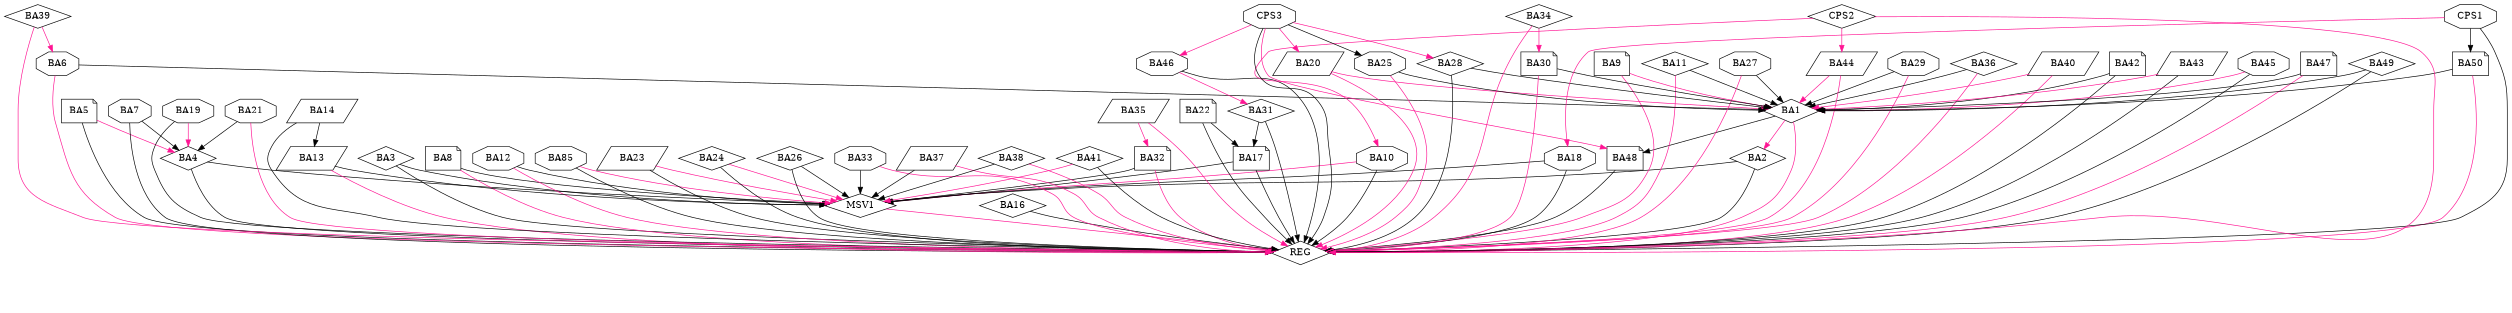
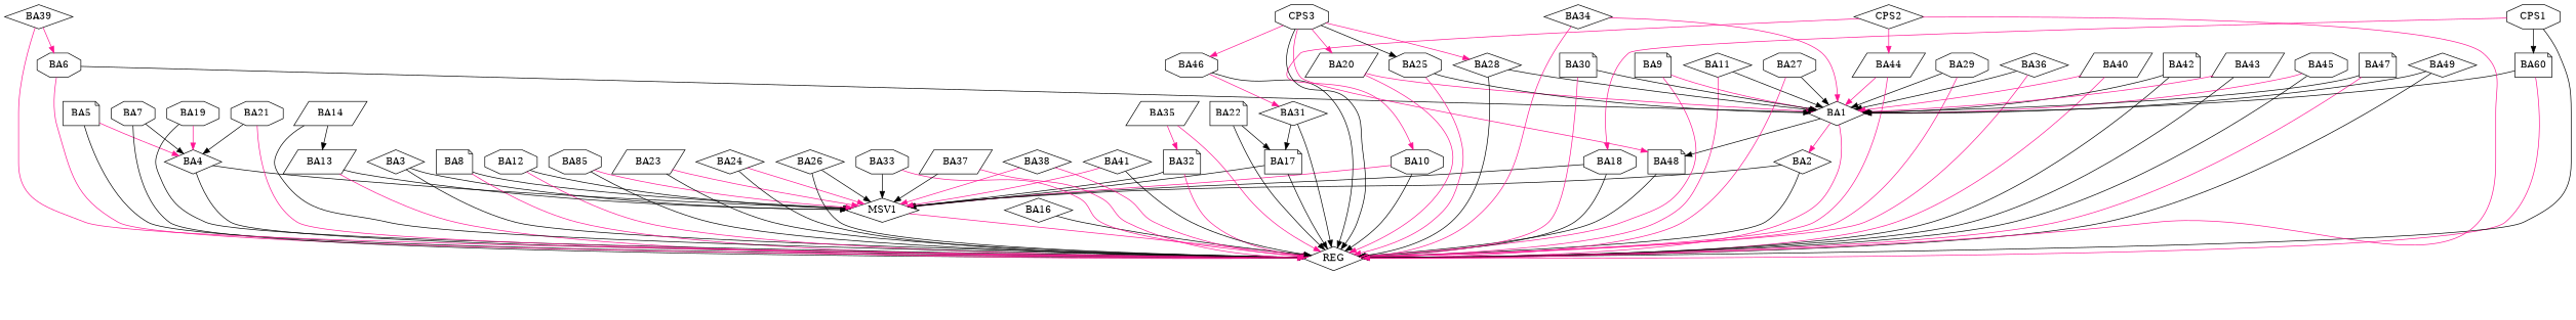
  strict digraph {
    node [shape=diamond]
    edge [color=black]
    n1 [label=BA1]
    n2 [label=BA2]
    n3 [label=REG]
    n4 [label=BA48 shape=note]
    n5 [label=MSV1]
    n6 [label=BA3]
    n7 [label=BA4]
    n8 [label=BA5 shape=note]
    n9 [label=BA6 shape=octagon]
    n10 [label=BA7 shape=octagon]
    n11 [label=BA8 shape=note]
    n12 [label=BA9 shape=note]
    n13 [label=BA10 shape=octagon]
    n14 [label=BA11]
    n15 [label=BA12 shape=octagon]
    n16 [label=BA13 shape=parallelogram]
    n17 [label=BA14 shape=parallelogram]
    n18 [label=BA85 shape=octagon]
    n19 [label=BA16]
    n20 [label=BA17 shape=note]
    n21 [label=BA18 shape=octagon]
    n22 [label=BA19 shape=octagon]
    n23 [label=BA20 shape=parallelogram]
    n24 [label=BA21 shape=octagon]
    n25 [label=BA22 shape=note]
    n26 [label=BA23 shape=parallelogram]
    n27 [label=BA24]
    n28 [label=BA25 shape=octagon]
    n29 [label=BA26]
    n30 [label=BA27 shape=octagon]
    n31 [label=BA28]
    n32 [label=BA29 shape=octagon]
    n33 [label=BA30 shape=note]
    n34 [label=BA31]
    n35 [label=BA32 shape=note]
    n36 [label=BA33 shape=octagon]
    n37 [label=BA34]
    n38 [label=BA35 shape=parallelogram]
    n39 [label=BA36]
    n40 [label=BA37 shape=parallelogram]
    n41 [label=BA38]
    n42 [label=BA39]
    n43 [label=BA40 shape=parallelogram]
    n44 [label=BA41]
    n45 [label=BA42 shape=note]
    n46 [label=BA43 shape=parallelogram]
    n47 [label=BA44 shape=parallelogram]
    n48 [label=BA45 shape=octagon]
    n49 [label=BA46 shape=octagon]
    n50 [label=BA47 shape=note]
    n51 [label=BA49]
-   n52 [label=BA50 shape=note]
+   n52 [label=BA60 shape=note]
    n53 [label=CPS1 shape=octagon]
    n54 [label=CPS2]
    n55 [label=CPS3 shape=octagon]
    n1 -> n2 [color=deeppink]
    n1 -> n3 [color=deeppink]
    n1 -> n4
    n2 -> n3
    n2 -> n5
    n4 -> n3
    n5 -> n3 [color=deeppink]
    n6 -> n3
    n6 -> n5
    n7 -> n3
    n7 -> n5
    n8 -> n3
    n8 -> n7 [color=deeppink]
    n9 -> n1
    n9 -> n3 [color=deeppink]
    n10 -> n3
    n10 -> n7
    n11 -> n3 [color=deeppink]
    n11 -> n5
    n12 -> n1 [color=deeppink]
    n12 -> n3 [color=deeppink]
    n13 -> n3
    n13 -> n5 [color=deeppink]
    n14 -> n1
    n14 -> n3 [color=deeppink]
    n15 -> n3 [color=deeppink]
    n15 -> n5
    n16 -> n3 [color=deeppink]
    n16 -> n5
    n17 -> n3
    n17 -> n16
    n18 -> n3
    n18 -> n5 [color=deeppink]
    n19 -> n3
    n20 -> n3
    n20 -> n5
    n21 -> n3
    n21 -> n5
    n22 -> n3
    n22 -> n7 [color=deeppink]
    n23 -> n1 [color=deeppink]
    n23 -> n3 [color=deeppink]
    n24 -> n3 [color=deeppink]
    n24 -> n7
    n25 -> n3
    n25 -> n20
    n26 -> n3
    n26 -> n5 [color=deeppink]
    n27 -> n3
    n27 -> n5 [color=deeppink]
    n28 -> n1
    n28 -> n3 [color=deeppink]
    n29 -> n3
    n29 -> n5
    n30 -> n1
    n30 -> n3 [color=deeppink]
    n31 -> n1
    n31 -> n3
    n32 -> n1
    n32 -> n3 [color=deeppink]
    n33 -> n1
    n33 -> n3 [color=deeppink]
    n34 -> n3
    n34 -> n20
    n35 -> n3 [color=deeppink]
    n35 -> n5
    n36 -> n3 [color=deeppink]
    n36 -> n5
-   n37 -> n33 [color=deeppink]
+   n37 -> n1 [color=deeppink]
    n37 -> n3 [color=deeppink]
    n38 -> n3 [color=deeppink]
    n38 -> n35 [color=deeppink]
    n39 -> n1
    n39 -> n3 [color=deeppink]
    n40 -> n3 [color=deeppink]
    n40 -> n5
    n41 -> n3 [color=deeppink]
-   n41 -> n5
+   n41 -> n5 [color=deeppink]
    n42 -> n3 [color=deeppink]
    n42 -> n9 [color=deeppink]
    n43 -> n1 [color=deeppink]
    n43 -> n3 [color=deeppink]
    n44 -> n3
    n44 -> n5 [color=deeppink]
    n45 -> n1
    n45 -> n3
    n46 -> n1 [color=deeppink]
    n46 -> n3
    n47 -> n1 [color=deeppink]
    n47 -> n3 [color=deeppink]
    n48 -> n1 [color=deeppink]
    n48 -> n3
    n49 -> n3
    n49 -> n34 [color=deeppink]
    n50 -> n1
    n50 -> n3 [color=deeppink]
    n51 -> n1
    n51 -> n3
    n52 -> n1
    n52 -> n3 [color=deeppink]
    n53 -> n3
    n53 -> n21 [color=deeppink]
    n53 -> n52
    n54 -> n3 [color=deeppink]
    n54 -> n13 [color=deeppink]
    n54 -> n47 [color=deeppink]
    n55 -> n3
    n55 -> n4 [color=deeppink]
    n55 -> n23 [color=deeppink]
    n55 -> n28
    n55 -> n31 [color=deeppink]
    n55 -> n49 [color=deeppink]
  }
